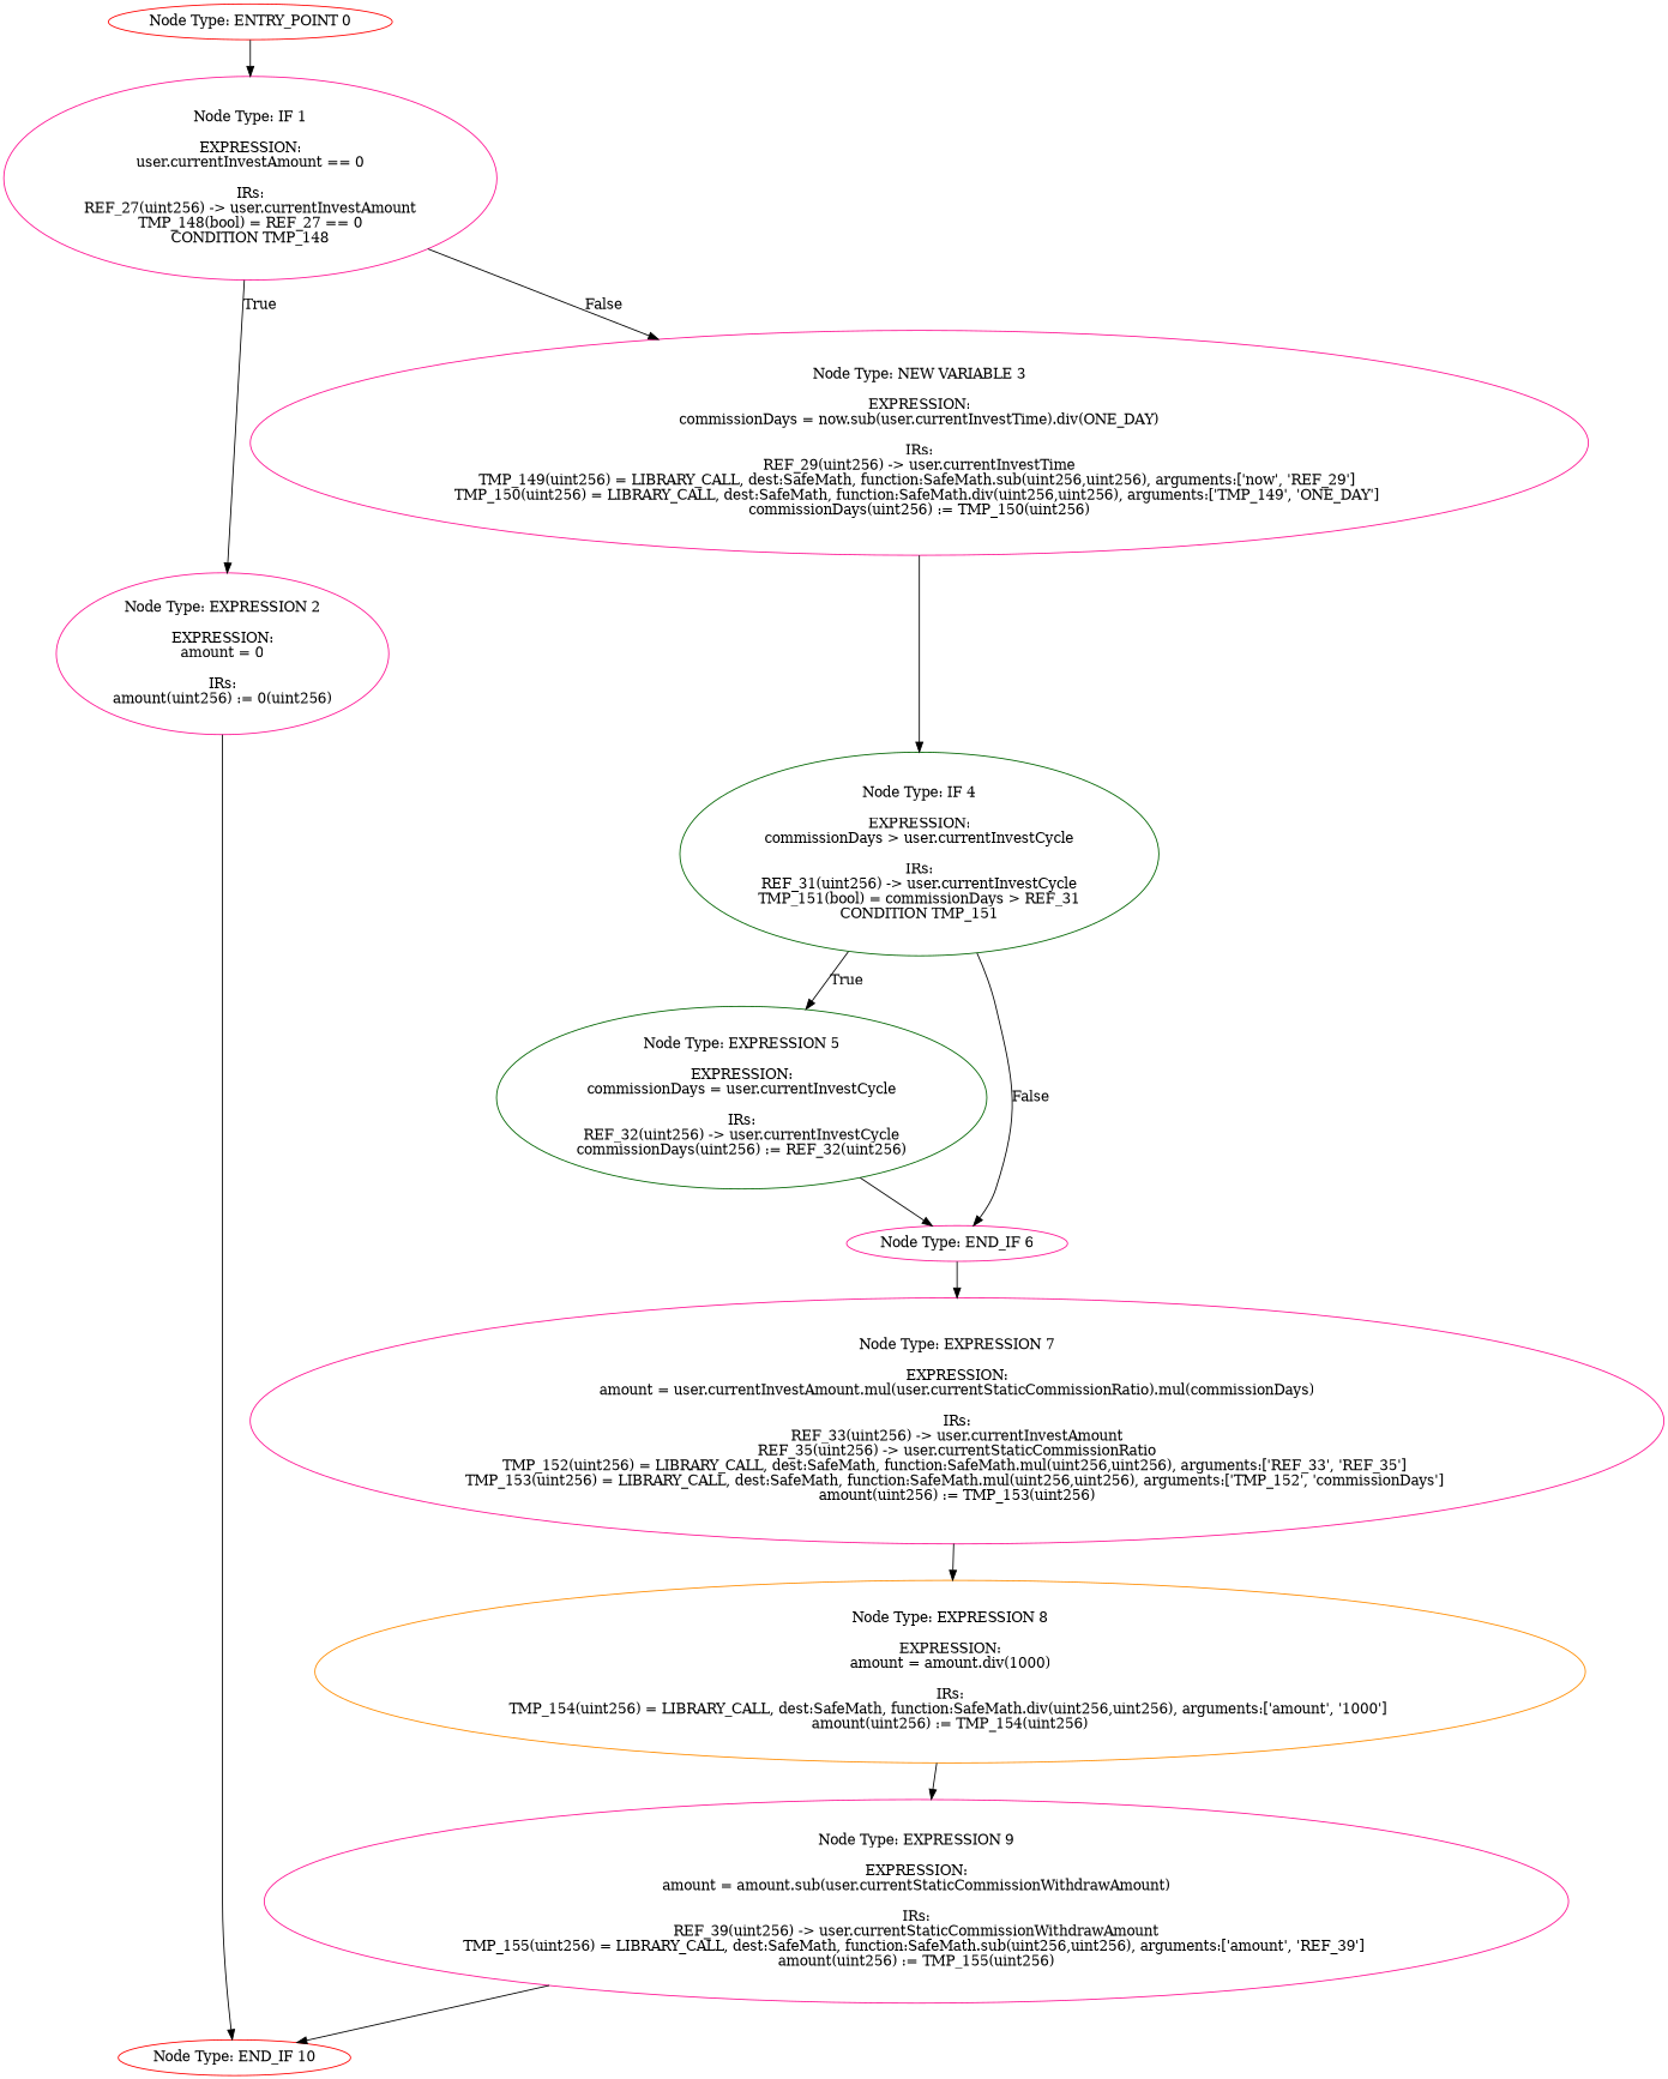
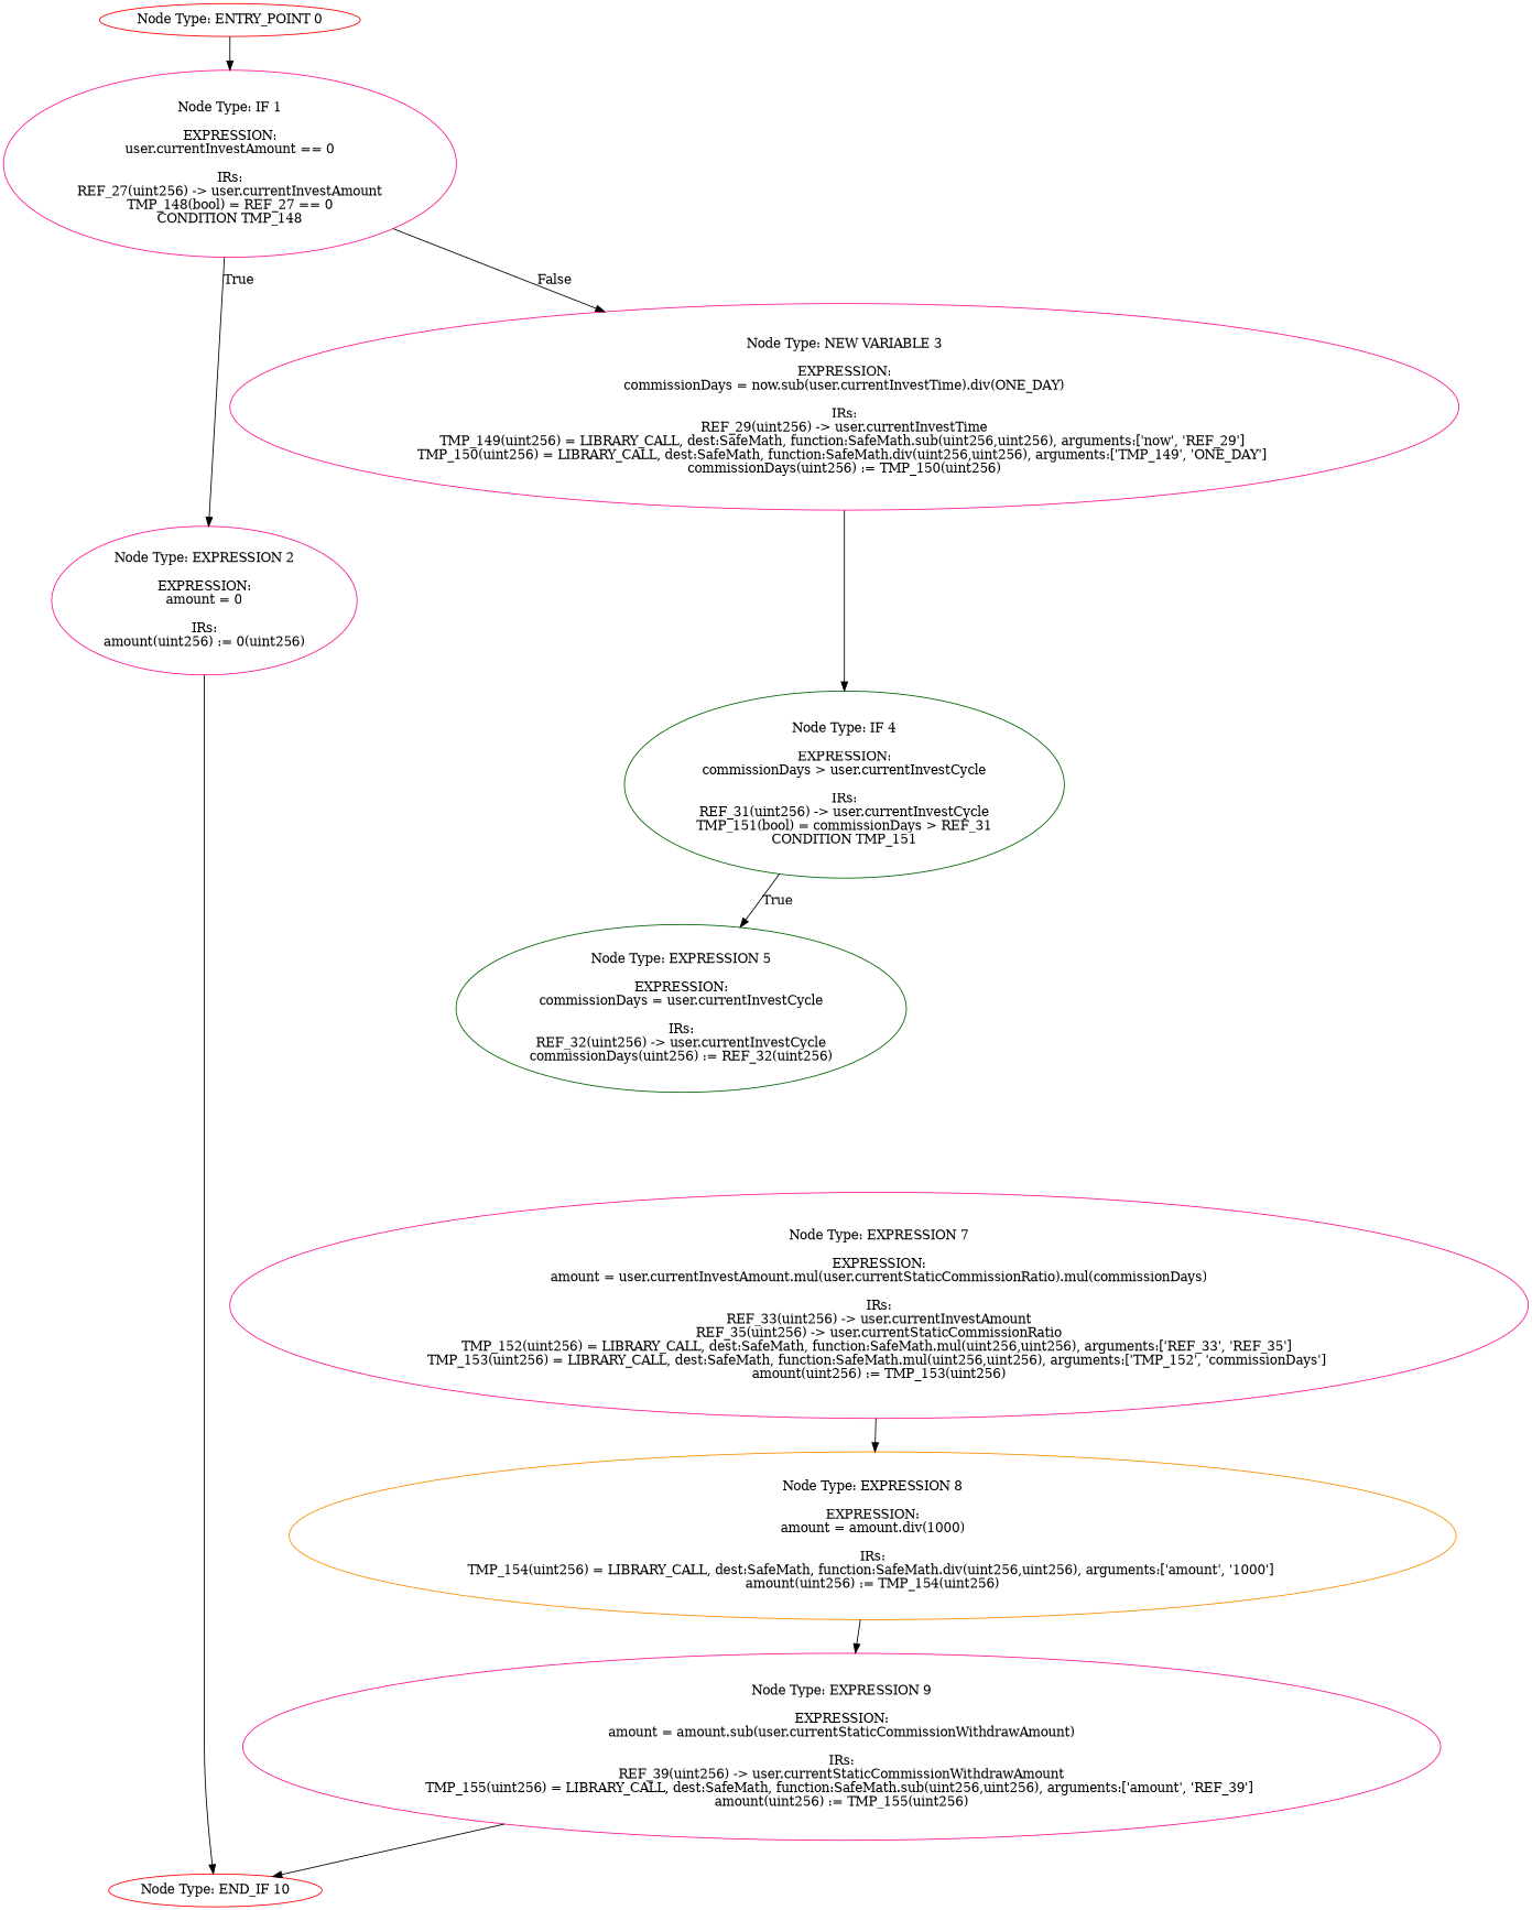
  digraph {
    fontname="DejaVu Serif"
    node [color=deeppink fontname="DejaVu Serif"]
    edge [fontname="DejaVu Serif"]
    n1 [label="Node Type: ENTRY_POINT 0\n" color=red]
    n2 [label="Node Type: IF 1\n\nEXPRESSION:\nuser.currentInvestAmount == 0\n\nIRs:\nREF_27(uint256) -> user.currentInvestAmount\nTMP_148(bool) = REF_27 == 0\nCONDITION TMP_148"]
    n3 [label="Node Type: EXPRESSION 2\n\nEXPRESSION:\namount = 0\n\nIRs:\namount(uint256) := 0(uint256)"]
    n4 [label="Node Type: NEW VARIABLE 3\n\nEXPRESSION:\ncommissionDays = now.sub(user.currentInvestTime).div(ONE_DAY)\n\nIRs:\nREF_29(uint256) -> user.currentInvestTime\nTMP_149(uint256) = LIBRARY_CALL, dest:SafeMath, function:SafeMath.sub(uint256,uint256), arguments:['now', 'REF_29'] \nTMP_150(uint256) = LIBRARY_CALL, dest:SafeMath, function:SafeMath.div(uint256,uint256), arguments:['TMP_149', 'ONE_DAY'] \ncommissionDays(uint256) := TMP_150(uint256)"]
    n5 [label="Node Type: END_IF 10\n" color=red]
    n6 [label="Node Type: IF 4\n\nEXPRESSION:\ncommissionDays > user.currentInvestCycle\n\nIRs:\nREF_31(uint256) -> user.currentInvestCycle\nTMP_151(bool) = commissionDays > REF_31\nCONDITION TMP_151" color=darkgreen]
    n7 [label="Node Type: EXPRESSION 5\n\nEXPRESSION:\ncommissionDays = user.currentInvestCycle\n\nIRs:\nREF_32(uint256) -> user.currentInvestCycle\ncommissionDays(uint256) := REF_32(uint256)" color=darkgreen]
-   n8 [label="Node Type: END_IF 6\n"]
    n9 [label="Node Type: EXPRESSION 7\n\nEXPRESSION:\namount = user.currentInvestAmount.mul(user.currentStaticCommissionRatio).mul(commissionDays)\n\nIRs:\nREF_33(uint256) -> user.currentInvestAmount\nREF_35(uint256) -> user.currentStaticCommissionRatio\nTMP_152(uint256) = LIBRARY_CALL, dest:SafeMath, function:SafeMath.mul(uint256,uint256), arguments:['REF_33', 'REF_35'] \nTMP_153(uint256) = LIBRARY_CALL, dest:SafeMath, function:SafeMath.mul(uint256,uint256), arguments:['TMP_152', 'commissionDays'] \namount(uint256) := TMP_153(uint256)"]
    n10 [label="Node Type: EXPRESSION 8\n\nEXPRESSION:\namount = amount.div(1000)\n\nIRs:\nTMP_154(uint256) = LIBRARY_CALL, dest:SafeMath, function:SafeMath.div(uint256,uint256), arguments:['amount', '1000'] \namount(uint256) := TMP_154(uint256)" color=darkorange]
    n11 [label="Node Type: EXPRESSION 9\n\nEXPRESSION:\namount = amount.sub(user.currentStaticCommissionWithdrawAmount)\n\nIRs:\nREF_39(uint256) -> user.currentStaticCommissionWithdrawAmount\nTMP_155(uint256) = LIBRARY_CALL, dest:SafeMath, function:SafeMath.sub(uint256,uint256), arguments:['amount', 'REF_39'] \namount(uint256) := TMP_155(uint256)"]
    n1 -> n2
    n2 -> n3 [label=True]
    n2 -> n4 [label=False]
    n3 -> n5
    n4 -> n6
    n6 -> n7 [label=True]
-   n6 -> n8 [label=False]
-   n7 -> n8
-   n8 -> n9
    n9 -> n10
    n10 -> n11
    n11 -> n5
  }
